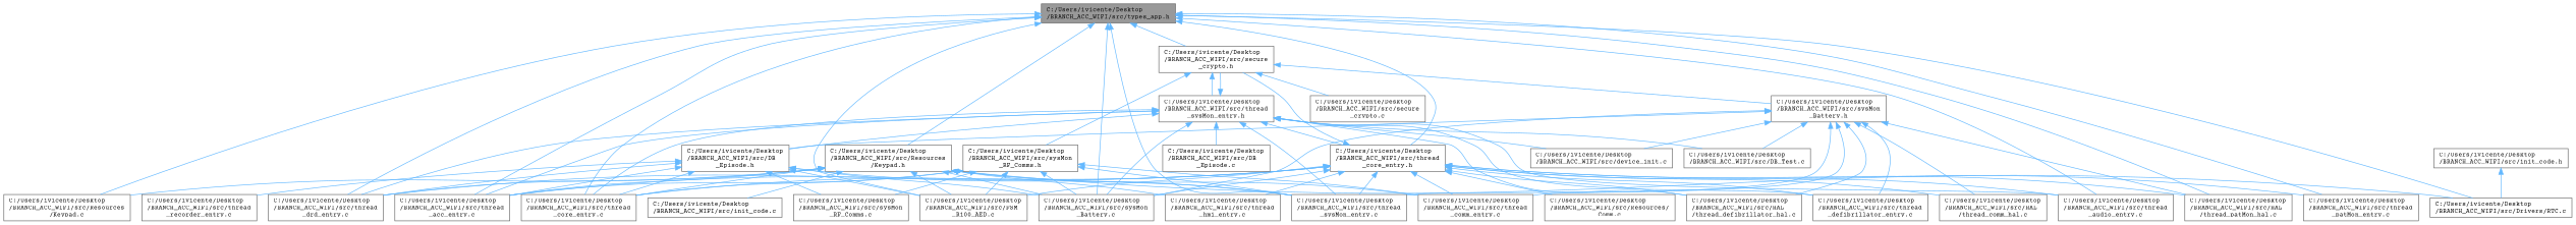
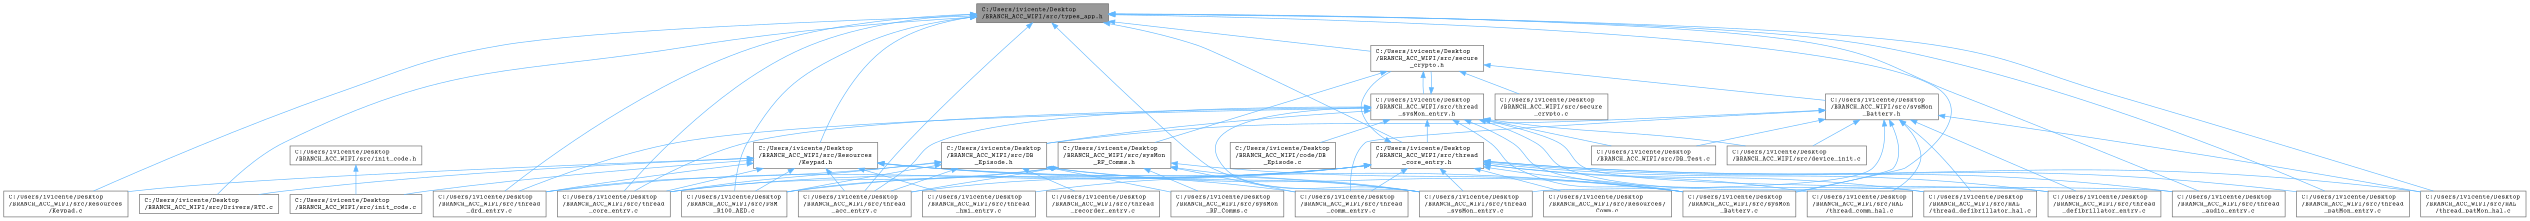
  digraph {
    fontname="Courier Prime"
    node [color=grey40 fillcolor=white fontname="Courier Prime" fontsize=10 shape=box style=filled]
    edge [color=steelblue1 dir=back fontname="Courier Prime" fontsize=10 labelfontname=Helvetica labelfontsize=10 style=solid]
    n1 [color=gray40 fillcolor=grey60 fontcolor=black height=0.2 label="C:/Users/ivicente/Desktop\l/BRANCH_ACC_WIFI/src/types_app.h" width=0.4]
    n2 [height=0.2 label="C:/Users/ivicente/Desktop\l/BRANCH_ACC_WIFI/src/FSM\l_R100_AED.c" width=0.4]
    n3 [height=0.2 label="C:/Users/ivicente/Desktop\l/BRANCH_ACC_WIFI/src/HAL\l/thread_patMon_hal.c" width=0.4]
    n4 [height=0.2 label="C:/Users/ivicente/Desktop\l/BRANCH_ACC_WIFI/src/Resources\l/Keypad.c" width=0.4]
    n5 [height=0.2 label="C:/Users/ivicente/Desktop\l/BRANCH_ACC_WIFI/src/Resources\l/Keypad.h" width=0.4]
    n6 [height=0.2 label="C:/Users/ivicente/Desktop\l/BRANCH_ACC_WIFI/src/sysMon\l_Battery.c" width=0.4]
    n7 [height=0.2 label="C:/Users/ivicente/Desktop\l/BRANCH_ACC_WIFI/src/thread\l_acc_entry.c" width=0.4]
    n8 [height=0.2 label="C:/Users/ivicente/Desktop\l/BRANCH_ACC_WIFI/src/thread\l_core_entry.c" width=0.4]
    n9 [height=0.2 label="C:/Users/ivicente/Desktop\l/BRANCH_ACC_WIFI/src/thread\l_drd_entry.c" width=0.4]
    n10 [height=0.2 label="C:/Users/ivicente/Desktop\l/BRANCH_ACC_WIFI/src/thread\l_sysMon_entry.c" width=0.4]
    n11 [height=0.2 label="C:/Users/ivicente/Desktop\l/BRANCH_ACC_WIFI/src/secure\l_crypto.h" width=0.4]
    n12 [height=0.2 label="C:/Users/ivicente/Desktop\l/BRANCH_ACC_WIFI/src/thread\l_audio_entry.c" width=0.4]
    n13 [height=0.2 label="C:/Users/ivicente/Desktop\l/BRANCH_ACC_WIFI/src/thread\l_core_entry.h" width=0.4]
    n14 [height=0.2 label="C:/Users/ivicente/Desktop\l/BRANCH_ACC_WIFI/src/thread\l_patMon_entry.c" width=0.4]
    n15 [height=0.2 label="C:/Users/ivicente/Desktop\l/BRANCH_ACC_WIFI/src/Drivers/RTC.c" width=0.4]
    n16 [height=0.2 label="C:/Users/ivicente/Desktop\l/BRANCH_ACC_WIFI/src/init_code.c" width=0.4]
    n17 [height=0.2 label="C:/Users/ivicente/Desktop\l/BRANCH_ACC_WIFI/src/thread\l_comm_entry.c" width=0.4]
    n18 [height=0.2 label="C:/Users/ivicente/Desktop\l/BRANCH_ACC_WIFI/src/thread\l_hmi_entry.c" width=0.4]
    n19 [height=0.2 label="C:/Users/ivicente/Desktop\l/BRANCH_ACC_WIFI/src/init_code.h" width=0.4]
    n20 [height=0.2 label="C:/Users/ivicente/Desktop\l/BRANCH_ACC_WIFI/src/secure\l_crypto.c" width=0.4]
    n21 [height=0.2 label="C:/Users/ivicente/Desktop\l/BRANCH_ACC_WIFI/src/sysMon\l_Battery.h" width=0.4]
    n22 [height=0.2 label="C:/Users/ivicente/Desktop\l/BRANCH_ACC_WIFI/src/sysMon\l_RF_Comms.h" width=0.4]
    n23 [height=0.2 label="C:/Users/ivicente/Desktop\l/BRANCH_ACC_WIFI/src/thread\l_sysMon_entry.h" width=0.4]
    n24 [height=0.2 label="C:/Users/ivicente/Desktop\l/BRANCH_ACC_WIFI/src/HAL\l/thread_comm_hal.c" width=0.4]
    n25 [height=0.2 label="C:/Users/ivicente/Desktop\l/BRANCH_ACC_WIFI/src/HAL\l/thread_defibrillator_hal.c" width=0.4]
    n26 [height=0.2 label="C:/Users/ivicente/Desktop\l/BRANCH_ACC_WIFI/src/thread\l_defibrillator_entry.c" width=0.4]
    n27 [height=0.2 label="C:/Users/ivicente/Desktop\l/BRANCH_ACC_WIFI/src/Resources/\lComm.c" width=0.4]
    n28 [height=0.2 label="C:/Users/ivicente/Desktop\l/BRANCH_ACC_WIFI/src/DB\l_Episode.h" width=0.4]
    n29 [height=0.2 label="C:/Users/ivicente/Desktop\l/BRANCH_ACC_WIFI/src/DB_Test.c" width=0.4]
    n30 [height=0.2 label="C:/Users/ivicente/Desktop\l/BRANCH_ACC_WIFI/src/device_init.c" width=0.4]
    n31 [height=0.2 label="C:/Users/ivicente/Desktop\l/BRANCH_ACC_WIFI/src/sysMon\l_RF_Comms.c" width=0.4]
-   n32 [height=0.2 label="C:/Users/ivicente/Desktop\l/BRANCH_ACC_WIFI/src/DB\l_Episode.c" width=0.4]
+   n32 [height=0.2 label="C:/Users/ivicente/Desktop\l/BRANCH_ACC_WIFI/code/DB\l_Episode.c" width=0.4]
    n33 [height=0.2 label="C:/Users/ivicente/Desktop\l/BRANCH_ACC_WIFI/src/thread\l_recorder_entry.c" width=0.4]
    n1 -> n2
    n1 -> n3
    n1 -> n4
    n1 -> n5
    n1 -> n6
    n1 -> n7
    n1 -> n8
    n1 -> n9
    n1 -> n10
    n1 -> n11
    n1 -> n12
    n1 -> n13
    n1 -> n14
    n1 -> n15
    n5 -> n2
    n5 -> n4
    n5 -> n6
    n5 -> n7
    n5 -> n8
    n5 -> n9
    n5 -> n10
    n5 -> n15
    n5 -> n16
    n5 -> n17
    n5 -> n18
    n11 -> n20
    n11 -> n21
    n11 -> n22
    n11 -> n23
    n13 -> n2
    n13 -> n3
    n13 -> n6
    n13 -> n7
    n13 -> n8
    n13 -> n9
    n13 -> n10
    n13 -> n11
    n13 -> n12
    n13 -> n14
    n13 -> n17
    n13 -> n18
    n13 -> n24
    n13 -> n25
    n13 -> n26
    n13 -> n27
-   n19 -> n15
+   n19 -> n16
    n21 -> n3
    n21 -> n6
    n21 -> n10
    n21 -> n17
    n21 -> n24
    n21 -> n25
    n21 -> n26
    n21 -> n28
    n21 -> n29
    n21 -> n30
    n22 -> n2
    n22 -> n6
    n22 -> n7
    n22 -> n8
    n22 -> n10
    n22 -> n17
    n22 -> n31
    n23 -> n6
    n23 -> n7
    n23 -> n8
    n23 -> n9
    n23 -> n10
    n23 -> n11
    n23 -> n12
    n23 -> n13
    n23 -> n25
    n23 -> n26
    n23 -> n28
    n23 -> n29
    n23 -> n30
    n23 -> n32
    n28 -> n2
    n28 -> n6
    n28 -> n7
    n28 -> n8
    n28 -> n9
    n28 -> n10
    n28 -> n31
    n28 -> n33
  }
